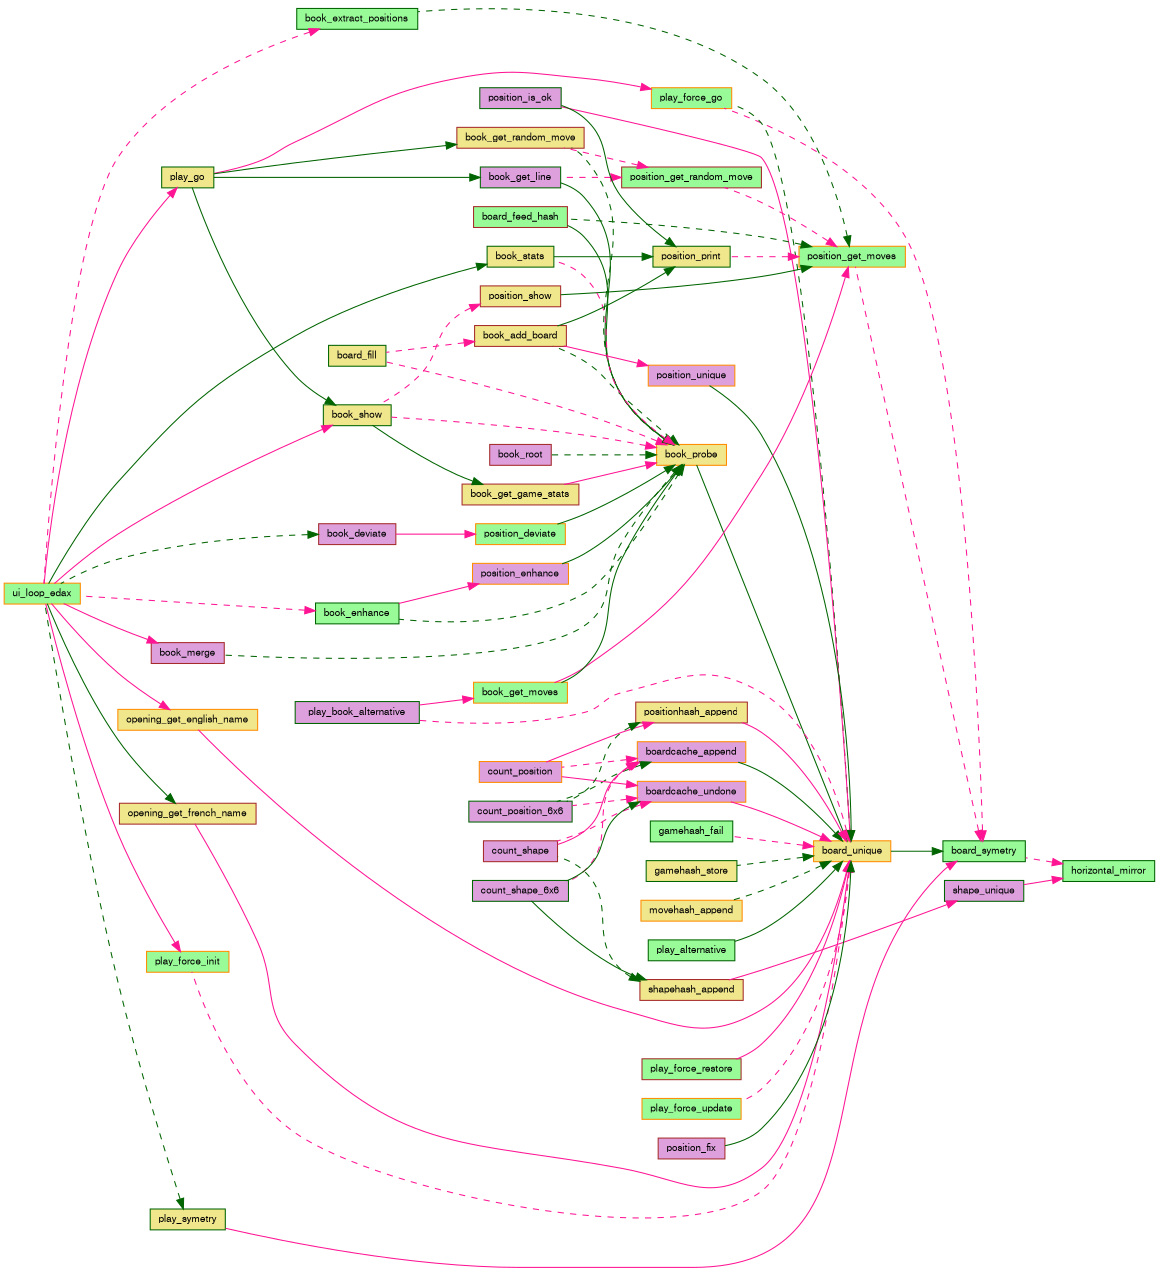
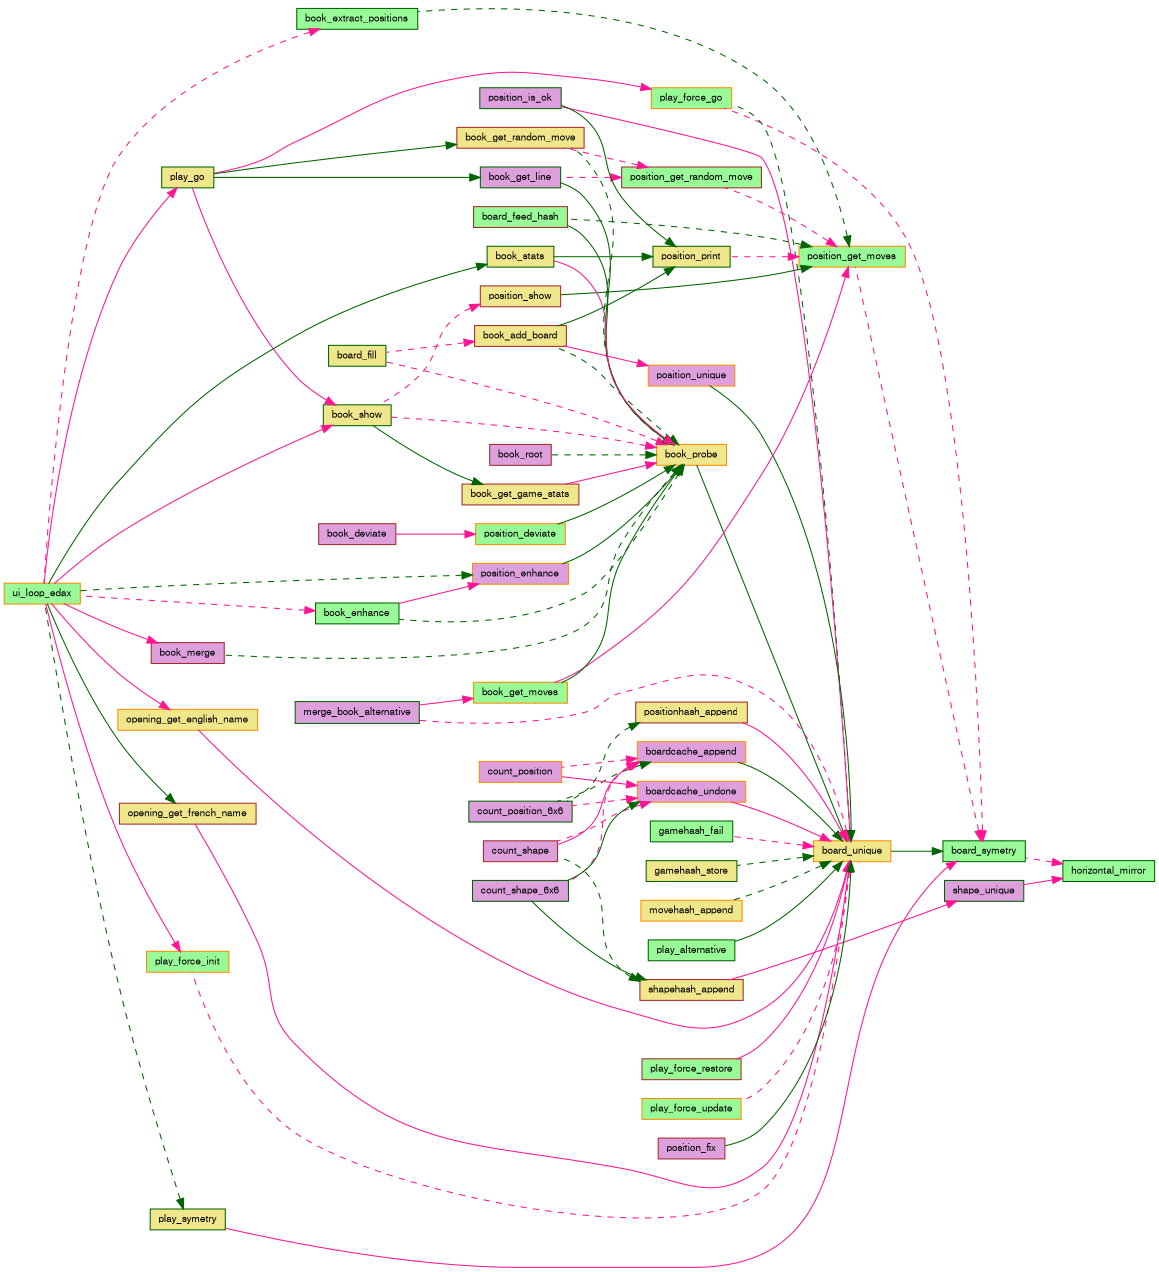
  digraph {
    rankdir=RL
    node [color=darkgreen fillcolor=khaki fontname=FreeSans fontsize=10 shape=record style=filled]
    edge [color=deeppink dir=back fontname=FreeSans fontsize=10 labelfontname=FreeSans labelfontsize=10 style=solid]
    n1 [fillcolor=palegreen fontcolor=black height=0.2 label=horizontal_mirror width=0.4]
    n2 [fillcolor=palegreen height=0.2 label=board_symetry width=0.4]
    n3 [fillcolor=plum height=0.2 label=shape_unique width=0.4]
    n4 [color=darkorange height=0.2 label=board_unique width=0.4]
    n5 [color=darkorange fillcolor=palegreen height=0.2 label=play_force_go width=0.4]
    n6 [height=0.2 label=play_symetry width=0.4]
    n7 [color=darkorange fillcolor=palegreen height=0.2 label=position_get_moves width=0.4]
    n8 [color=brown height=0.2 label=shapehash_append width=0.4]
    n9 [color=darkorange fillcolor=plum height=0.2 label=boardcache_append width=0.4]
    n10 [color=darkorange fillcolor=plum height=0.2 label=boardcache_undone width=0.4]
    n11 [color=darkorange height=0.2 label=book_probe width=0.4]
-   n12 [fillcolor=plum height=0.2 label=play_book_alternative width=0.4]
+   n12 [fillcolor=plum height=0.2 label=merge_book_alternative width=0.4]
    n13 [fillcolor=palegreen height=0.2 label=gamehash_fail width=0.4]
    n14 [height=0.2 label=gamehash_store width=0.4]
    n15 [color=darkorange height=0.2 label=movehash_append width=0.4]
    n16 [color=darkorange height=0.2 label=opening_get_english_name width=0.4]
    n17 [color=brown height=0.2 label=opening_get_french_name width=0.4]
    n18 [fillcolor=palegreen height=0.2 label=play_alternative width=0.4]
    n19 [color=darkorange fillcolor=palegreen height=0.2 label=play_force_init width=0.4]
    n20 [color=brown fillcolor=palegreen height=0.2 label=play_force_restore width=0.4]
    n21 [color=darkorange fillcolor=palegreen height=0.2 label=play_force_update width=0.4]
    n22 [color=brown fillcolor=plum height=0.2 label=position_fix width=0.4]
    n23 [fillcolor=plum height=0.2 label=position_is_ok width=0.4]
    n24 [color=darkorange fillcolor=plum height=0.2 label=position_unique width=0.4]
    n25 [color=brown height=0.2 label=positionhash_append width=0.4]
    n26 [height=0.2 label=play_go width=0.4]
    n27 [color=darkorange fillcolor=palegreen height=0.2 label=ui_loop_edax width=0.4]
    n28 [color=brown fillcolor=palegreen height=0.2 label=board_feed_hash width=0.4]
    n29 [color=darkorange fillcolor=palegreen height=0.2 label=book_get_moves width=0.4]
    n30 [fillcolor=palegreen height=0.2 label=book_extract_positions width=0.4]
    n31 [color=brown fillcolor=palegreen height=0.2 label=position_get_random_move width=0.4]
    n32 [height=0.2 label=position_print width=0.4]
    n33 [color=brown height=0.2 label=position_show width=0.4]
    n34 [color=darkorange fillcolor=plum height=0.2 label=count_position width=0.4]
    n35 [fillcolor=plum height=0.2 label=count_position_6x6 width=0.4]
    n36 [color=brown fillcolor=plum height=0.2 label=count_shape width=0.4]
    n37 [fillcolor=plum height=0.2 label=count_shape_6x6 width=0.4]
    n38 [height=0.2 label=board_fill width=0.4]
    n39 [color=brown height=0.2 label=book_add_board width=0.4]
    n40 [fillcolor=palegreen height=0.2 label=book_enhance width=0.4]
    n41 [color=brown height=0.2 label=book_get_game_stats width=0.4]
    n42 [height=0.2 label=book_show width=0.4]
    n43 [fillcolor=plum height=0.2 label=book_get_line width=0.4]
    n44 [color=brown height=0.2 label=book_get_random_move width=0.4]
    n45 [color=brown fillcolor=plum height=0.2 label=book_merge width=0.4]
    n46 [color=brown fillcolor=plum height=0.2 label=book_root width=0.4]
    n47 [height=0.2 label=book_stats width=0.4]
    n48 [color=darkorange fillcolor=palegreen height=0.2 label=position_deviate width=0.4]
    n49 [color=darkorange fillcolor=plum height=0.2 label=position_enhance width=0.4]
    n50 [color=brown fillcolor=plum height=0.2 label=book_deviate width=0.4]
    n1 -> n2 [style=dashed]
    n1 -> n3
    n2 -> n4 [color=darkgreen]
    n2 -> n5 [style=dashed]
    n2 -> n6
    n2 -> n7 [style=dashed]
    n3 -> n8
    n4 -> n5 [color=darkgreen style=dashed]
    n4 -> n9 [color=darkgreen]
    n4 -> n10
    n4 -> n11 [color=darkgreen]
    n4 -> n12 [style=dashed]
    n4 -> n13 [style=dashed]
    n4 -> n14 [color=darkgreen style=dashed]
    n4 -> n15 [color=darkgreen style=dashed]
    n4 -> n16
    n4 -> n17
    n4 -> n18 [color=darkgreen]
    n4 -> n19 [style=dashed]
    n4 -> n20
    n4 -> n21 [style=dashed]
    n4 -> n22 [color=darkgreen]
    n4 -> n23
    n4 -> n24 [color=darkgreen]
    n4 -> n25
    n5 -> n26
    n6 -> n27 [color=darkgreen style=dashed]
    n7 -> n28 [color=darkgreen style=dashed]
    n7 -> n29
    n7 -> n30 [color=darkgreen style=dashed]
    n7 -> n31 [style=dashed]
    n7 -> n32 [style=dashed]
    n7 -> n33 [color=darkgreen]
    n8 -> n36 [color=darkgreen style=dashed]
    n8 -> n37 [color=darkgreen]
    n9 -> n34 [style=dashed]
    n9 -> n35 [color=darkgreen style=dashed]
    n9 -> n36
    n9 -> n37 [style=dashed]
    n10 -> n34
    n10 -> n35 [style=dashed]
    n10 -> n36 [style=dashed]
    n10 -> n37 [color=darkgreen]
    n11 -> n28 [color=darkgreen]
    n11 -> n29 [color=darkgreen]
    n11 -> n38 [style=dashed]
    n11 -> n39 [color=darkgreen style=dashed]
    n11 -> n40 [color=darkgreen style=dashed]
    n11 -> n41
    n11 -> n42 [style=dashed]
    n11 -> n43 [color=darkgreen]
    n11 -> n44 [color=darkgreen style=dashed]
    n11 -> n45 [color=darkgreen style=dashed]
    n11 -> n46 [color=darkgreen style=dashed]
-   n11 -> n47 [style=dashed]
+   n11 -> n47
    n11 -> n48 [color=darkgreen]
    n11 -> n49 [color=darkgreen]
    n16 -> n27
    n17 -> n27 [color=darkgreen]
    n19 -> n27
    n24 -> n39
-   n25 -> n34
    n25 -> n35 [color=darkgreen style=dashed]
    n26 -> n27
    n29 -> n12
    n30 -> n27 [style=dashed]
    n31 -> n43 [style=dashed]
    n31 -> n44 [style=dashed]
    n32 -> n23 [color=darkgreen]
    n32 -> n39 [color=darkgreen]
    n32 -> n47 [color=darkgreen]
    n33 -> n42 [style=dashed]
    n39 -> n38 [style=dashed]
    n40 -> n27 [style=dashed]
    n41 -> n42 [color=darkgreen]
-   n42 -> n26 [color=darkgreen]
+   n42 -> n26
    n42 -> n27
    n43 -> n26 [color=darkgreen]
    n44 -> n26 [color=darkgreen]
    n45 -> n27
    n47 -> n27 [color=darkgreen]
    n48 -> n50
    n49 -> n40
-   n50 -> n27 [color=darkgreen style=dashed]
+   n49 -> n27 [color=darkgreen style=dashed]
  }
